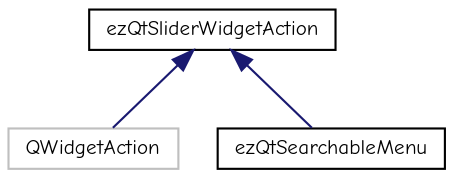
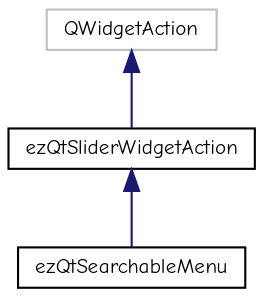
  digraph {
    fontname="Comic Neue"
    rankdir=TB
    node [color=black fillcolor=white fontname="Comic Neue" fontsize=10 shape=record style=filled]
    edge [color=midnightblue dir=back fontname="Comic Neue" fontsize=10 labelfontname=Helvetica labelfontsize=10 style=solid]
    n1 [color=grey75 height=0.2 label=QWidgetAction width=0.4]
    n2 [height=0.2 label=ezQtSliderWidgetAction width=0.4]
    n3 [height=0.2 label=ezQtSearchableMenu width=0.4]
-   n2 -> n1
+   n1 -> n2
    n2 -> n3
  }
